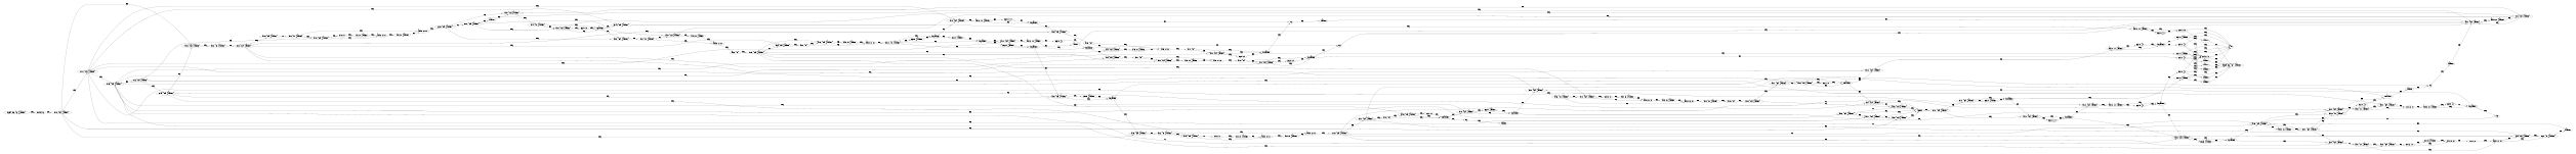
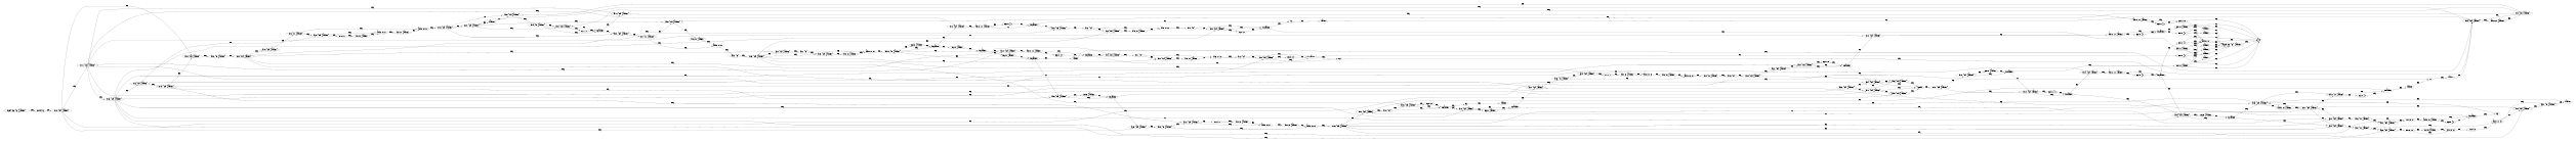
  digraph {
    rankdir=LR
    n1 [label="stp x29 , x30 , [ sp , #- address ]!"]
    n2 [label="mov x29 , sp"]
    n3 [label="str x0 , [ x29 , # address ]"]
    n4 [label="str w1 , [ x29 , # address ]"]
    n5 [label="ldr x0 , [ x29 , # address ]"]
    n6 [label="ldr x0 , [ x29 , # address ]"]
    n7 [label="ldr x0 , [ x29 , # address ]"]
    n8 [label="str x2 , [ x29 , # address ]"]
    n9 [label="ldr w0 , [ x29 , # address ]"]
    n10 [label="ldr w0 , [ x29 , # address ]"]
    n11 [label="ldr w0 , [ x29 , # address ]"]
    n12 [label="ldr w0 , [ x29 , # address ]"]
    n13 [label="ldr w1 , [ x29 , # address ]"]
    n14 [label="ldr w0 , [ x29 , # address ]"]
    n15 [label="ldr x0 , [ x0 , # address ]"]
    n16 [label="ldr x2 , [ x0 , # address ]"]
    n17 [label="bl symbol"]
    n18 [label="str x3 , [ x29 , # address ]"]
    n19 [label="ldr x0 , [ x29 , # address ]"]
    n20 [label="ldr x0 , [ x29 , # address ]"]
    n21 [label="ldr x0 , [ x29 , # address ]"]
    n22 [label="ldr x1 , [ x29 , # address ]"]
    n23 [label="ldr x2 , [ x29 , # address ]"]
    n24 [label="ldr x0 , [ x29 , # address ]"]
    n25 [label="ldr x0 , [ x29 , # address ]"]
    n26 [label="and w0 , w0 , # address"]
    n27 [label="and w0 , w0 , # address"]
    n28 [label="and w0 , w0 , # address"]
    n29 [label="and w0 , w0 , # address"]
    n30 [label="and w0 , w0 , # address"]
    n31 [label="str x4 , [ x29 , # address ]"]
    n32 [label="ldr x1 , [ x29 , # address ]"]
    n33 [label="ldr x0 , [ x29 , # address ]"]
    n34 [label="b.ne address"]
    n35 [label="cmp x1 , x0"]
    n36 [label="b.ne address"]
    n37 [label="cmp x1 , x0"]
    n38 [label="cmp x0 , # address"]
    n39 [label="b.gt address"]
    n40 [label="lsr x0 , x0 , x1"]
    n41 [label="ldr x3 , [ x29 , # address ]"]
    n42 [label="cmp x0 , # address"]
    n43 [label="b.gt address"]
    n44 [label="mov w2 , w0"]
    n45 [label="ldr x0 , [ x29 , # address ]"]
    n46 [label="ldr x1 , [ x29 , # address ]"]
    n47 [label="ldr x4 , [ x29 , # address ]"]
    n48 [label="mov x0 , x1"]
    n49 [label="add x0 , x0 , x1"]
    n50 [label="b.ne address"]
    n51 [label="cmp x1 , x0"]
    n52 [label="cmn x0 , # address"]
    n53 [label="b.eq address"]
    n54 [label="mov x0 , x1"]
    n55 [label="add x0 , x0 , x1"]
    n56 [label="str x0 , [ x29 , # address ]"]
    n57 [label="ldr x0 , [ x29 , # address ]"]
    n58 [label="ldr x0 , [ x29 , # address ]"]
    n59 [label="ldr x0 , [ x29 , # address ]"]
    n60 [label="ldr x0 , [ x29 , # address ]"]
    n61 [label="ldr x0 , [ x29 , # address ]"]
    n62 [label="ldr x2 , [ x0 , # address ]"]
    n63 [label="ldr x1 , [ x0 ]"]
    n64 [label="ldr x1 , [ x0 ]"]
    n65 [label="ldr x1 , [ x0 ]"]
    n66 [label="ldr x2 , [ x0 , # address ]"]
    n67 [label="add x0 , x2 , x0"]
    n68 [label="str x0 , [ x29 , # address ]"]
    n69 [label="lsl x0 , x0 , # address"]
    n70 [label="lsl x0 , x0 , # address"]
    n71 [label="str xzr , [ x29 , # address ]"]
    n72 [label="ldr x0 , [ x29 , # address ]"]
    n73 [label="ldr x0 , [ x29 , # address ]"]
    n74 [label="b address"]
    n75 [label="ldr x0 , [ x29 , # address ]"]
    n76 [label="ldr x0 , [ x29 , # address ]"]
    n77 [label="ldr x0 , [ x29 , # address ]"]
    n78 [label="ldr x1 , [ x0 , # address ]"]
    n79 [label="ldr x1 , [ x0 , # address ]"]
    n80 [label="b.gt address"]
    n81 [label="cmp x1 , x0"]
    n82 [label="lsl x0 , x0 , # address"]
    n83 [label="add x0 , x0 , # address"]
    n84 [label="add x0 , x1 , x0"]
    n85 [label="cmp w0 , # 0"]
    n86 [label="cset w0 , ne"]
    n87 [label="ldr x0 , [ x0 ]"]
    n88 [label="str x0 , [ x29 , # address ]"]
    n89 [label="ldr x0 , [ x29 , # address ]"]
    n90 [label="ldr x0 , [ x29 , # address ]"]
    n91 [label="ldr x0 , [ x29 , # address ]"]
    n92 [label="ldr x1 , [ x29 , # address ]"]
    n93 [label="ldr x0 , [ x29 , # address ]"]
    n94 [label="lsl x0 , x0 , # address"]
    n95 [label="lsl x0 , x0 , # address"]
    n96 [label="lsl x0 , x0 , # address"]
    n97 [label="mov x0 , x1"]
    n98 [label="add x0 , x0 , x1"]
    n99 [label="b.ne address"]
    n100 [label="cmp x1 , x0"]
    n101 [label="add x0 , x1 , x0"]
    n102 [label="ldrb w0 , [ x0 , # address ]"]
    n103 [label="cmp w0 , # address"]
    n104 [label="b.eq address"]
    n105 [label="b.eq address"]
    n106 [label="b.eq address"]
    n107 [label="cmp w0 , # address"]
    n108 [label="cmp w0 , # address"]
    n109 [label="b address"]
    n110 [label="cmp w0 , # 0"]
    n111 [label="b.eq address"]
    n112 [label="uxtb w0 , w0"]
    n113 [label=ret]
    n114 [label="ldp x29 , x30 , [ sp ] , # address"]
    n115 [label=nop]
    n116 [label="b address"]
    n117 [label="add x0 , x1 , x0"]
    n118 [label="cmp w0 , # 0"]
    n119 [label="b.eq address"]
    n120 [label="str x0 , [ x29 , # address ]"]
    n121 [label="ldr x1 , [ x0 ]"]
    n122 [label="mov w0 , # address"]
    n123 [label="b address"]
    n124 [label=nop]
    n125 [label="add x0 , x1 , x0"]
    n126 [label=nop]
    n127 [label="ldr x1 , [ x0 ]"]
    n128 [label="mov w0 , # 0"]
    n129 [label="b address"]
    n130 [label="b address"]
    n131 [label="add x0 , x2 , x0"]
    n132 [label="str x0 , [ x29 , # address ]"]
    n133 [label="lsl x0 , x0 , # address"]
    n134 [label="lsl x0 , x0 , # address"]
    n135 [label="ldr x0 , [ x29 , # address ]"]
    n136 [label="ldr x0 , [ x29 , # address ]"]
    n137 [label="ldr x0 , [ x29 , # address ]"]
    n138 [label="ldr x0 , [ x29 , # address ]"]
    n139 [label="ldr x0 , [ x29 , # address ]"]
    n140 [label="ldr x1 , [ x0 ]"]
    n141 [label="add x1 , x0 , # address"]
    n142 [label="ldrb w0 , [ x0 , # address ]"]
    n143 [label="ldr x0 , [ x0 , # address ]"]
    n144 [label="ldr x1 , [ x0 , # address ]"]
    n145 [label="str x1 , [ x0 , # address ]"]
    n146 [label=nop]
    n147 [label="b address"]
    n148 [label="str x1 , [ x29 , # address ]"]
    n149 [label="cmp w0 , # 0"]
    n150 [label="b.ne address"]
    n151 [label="add x0 , x2 , x0"]
    n152 [label="b address"]
    n153 [label="ldr x0 , [ x0 , # address ]"]
    n154 [label="lsl x0 , x0 , # address"]
    n155 [label="lsl x0 , x0 , # address"]
    n156 [label="ldr x0 , [ x0 ]"]
    n157 [label="str x0 , [ x29 , # address ]"]
    n158 [label="ldr x1 , [ x29 , # address ]"]
    n159 [label="str w0 , [ x29 , # address ]"]
    n160 [label="cmp w0 , # 0"]
    n161 [label="b.eq address"]
    n162 [label="and x0 , x0 , # address"]
    n163 [label="cmp x0 , # 0"]
    n164 [label="b.eq address"]
    n165 [label=nop]
    n166 [label="ldr w0 , [ x29 , # address ]"]
    n167 [label="ldr w0 , [ x29 , # address ]"]
    n168 [label="cmn w0 , # address"]
    n169 [label="b.ne address"]
    n170 [label="cmp w0 , # 0"]
    n171 [label="b.ne address"]
    n172 [label="mov w0 , # address"]
    n173 [label="b address"]
    n174 [label="mov w0 , # 0"]
    n175 [label="mov w0 , # address"]
    n176 [label="b address"]
    n177 [label="b address"]
    n178 [label="cmp w0 , # 0"]
    n179 [label="b.eq address"]
    n180 [label="and x1 , x1 , x0"]
    n181 [label="mov w0 , # 0"]
    n182 [label="b address"]
    n183 [label="mov x0 , # address"]
    n184 [label="lsl x0 , x0 , x2"]
    n185 [label="mvn x0 , x0"]
    n186 [label="b address"]
    n1 -> n2 [label=CFG]
    n2 -> n3 [label=CFG]
    n3 -> n4 [label=CFG]
    n3 -> n5 [label=DFG]
    n3 -> n6 [label=DFG]
    n3 -> n7 [label=DFG]
    n4 -> n8 [label=CFG]
    n4 -> n9 [label=DFG]
    n4 -> n10 [label=DFG]
    n4 -> n11 [label=DFG]
    n4 -> n12 [label=DFG]
    n4 -> n13 [label=DFG]
    n4 -> n14 [label=DFG]
    n5 -> n15 [label=DFG]
    n6 -> n16 [label=DFG]
    n7 -> n17 [label=DFG]
    n8 -> n18 [label=CFG]
    n8 -> n19 [label=DFG]
    n8 -> n20 [label=DFG]
    n8 -> n21 [label=DFG]
    n8 -> n22 [label=DFG]
    n8 -> n23 [label=DFG]
    n8 -> n24 [label=DFG]
    n8 -> n25 [label=DFG]
    n9 -> n26 [label=DFG]
    n10 -> n27 [label=DFG]
    n11 -> n28 [label=DFG]
    n12 -> n29 [label=DFG]
    n13 -> n7 [label=CFG]
    n13 -> n17 [label=DFG]
    n14 -> n30 [label=DFG]
    n15 -> n56 [label=DFG]
    n16 -> n46 [label=CFG]
    n16 -> n131 [label=DFG]
    n17 -> n159 [label=DFG]
    n18 -> n31 [label=CFG]
    n18 -> n32 [label=DFG]
    n18 -> n33 [label=DFG]
    n19 -> n34 [label=DFG]
    n19 -> n35 [label=CFG]
    n20 -> n36 [label=DFG]
    n20 -> n37 [label=CFG]
    n21 -> n38 [label=CFG]
    n21 -> n39 [label=DFG]
    n22 -> n40 [label=DFG]
    n23 -> n13 [label=CFG]
-   n23 -> n17 [label=DFG]
+   n23 -> n47 [label=DFG]
    n23 -> n41 [label=CFG]
    n24 -> n42 [label=CFG]
    n24 -> n43 [label=DFG]
    n25 -> n44 [label=DFG]
    n26 -> n85 [label=CFG]
    n26 -> n86 [label=DFG]
    n27 -> n110 [label=CFG]
    n27 -> n111 [label=DFG]
    n28 -> n118 [label=CFG]
    n28 -> n119 [label=DFG]
    n29 -> n160 [label=CFG]
    n29 -> n161 [label=DFG]
    n30 -> n178 [label=CFG]
    n30 -> n179 [label=DFG]
    n31 -> n5 [label=CFG]
    n31 -> n45 [label=DFG]
    n31 -> n46 [label=DFG]
    n31 -> n47 [label=DFG]
    n32 -> n48 [label=DFG]
    n32 -> n49 [label=DFG]
    n33 -> n50 [label=DFG]
    n33 -> n51 [label=CFG]
    n34 -> n115 [label=CFG]
    n34 -> n122 [label=CFG]
    n35 -> n34 [label=CFG]
    n36 -> n124 [label=CFG]
    n36 -> n128 [label=CFG]
    n37 -> n36 [label=CFG]
    n38 -> n39 [label=CFG]
    n39 -> n61 [label=CFG]
    n39 -> n137 [label=CFG]
    n40 -> n162 [label=DFG]
    n41 -> n17 [label=DFG]
    n42 -> n43 [label=CFG]
    n43 -> n136 [label=CFG]
    n43 -> n138 [label=CFG]
    n44 -> n183 [label=CFG]
    n44 -> n184 [label=DFG]
    n45 -> n52 [label=CFG]
    n45 -> n53 [label=DFG]
    n46 -> n54 [label=DFG]
    n46 -> n55 [label=DFG]
    n47 -> n17 [label=DFG]
    n47 -> n41 [label=CFG]
    n48 -> n69 [label=DFG]
    n49 -> n70 [label=DFG]
    n50 -> n12 [label=CFG]
    n50 -> n47 [label=CFG]
    n51 -> n50 [label=CFG]
    n52 -> n53 [label=CFG]
    n53 -> n6 [label=CFG]
    n53 -> n126 [label=CFG]
    n54 -> n133 [label=DFG]
    n55 -> n134 [label=DFG]
    n56 -> n57 [label=DFG]
    n56 -> n58 [label=DFG]
    n56 -> n59 [label=DFG]
    n56 -> n60 [label=DFG]
    n56 -> n61 [label=DFG]
    n57 -> n62 [label=DFG]
    n58 -> n63 [label=DFG]
    n59 -> n64 [label=DFG]
    n60 -> n65 [label=DFG]
    n61 -> n66 [label=DFG]
    n62 -> n32 [label=CFG]
    n62 -> n67 [label=DFG]
    n63 -> n89 [label=CFG]
    n63 -> n101 [label=DFG]
    n64 -> n90 [label=CFG]
    n64 -> n117 [label=DFG]
    n65 -> n91 [label=CFG]
    n65 -> n125 [label=DFG]
    n66 -> n92 [label=CFG]
    n66 -> n151 [label=DFG]
    n67 -> n68 [label=DFG]
    n68 -> n71 [label=CFG]
    n68 -> n72 [label=DFG]
    n68 -> n73 [label=DFG]
    n69 -> n49 [label=DFG]
    n70 -> n67 [label=DFG]
    n71 -> n74 [label=CFG]
    n71 -> n75 [label=DFG]
    n71 -> n76 [label=DFG]
    n71 -> n77 [label=DFG]
    n72 -> n78 [label=DFG]
    n73 -> n79 [label=DFG]
    n74 -> n72 [label=CFG]
    n75 -> n80 [label=DFG]
    n75 -> n81 [label=CFG]
    n76 -> n82 [label=DFG]
    n77 -> n83 [label=DFG]
    n78 -> n75 [label=CFG]
    n78 -> n80 [label=DFG]
    n79 -> n76 [label=CFG]
    n79 -> n84 [label=DFG]
    n80 -> n9 [label=CFG]
    n80 -> n73 [label=CFG]
    n81 -> n80 [label=CFG]
    n82 -> n84 [label=DFG]
    n83 -> n120 [label=DFG]
    n84 -> n87 [label=DFG]
    n85 -> n86 [label=CFG]
    n86 -> n112 [label=DFG]
    n86 -> n113 [label=DFG]
    n87 -> n88 [label=DFG]
    n88 -> n58 [label=CFG]
    n88 -> n89 [label=DFG]
    n88 -> n90 [label=DFG]
    n88 -> n91 [label=DFG]
    n88 -> n92 [label=DFG]
    n88 -> n93 [label=DFG]
    n89 -> n94 [label=DFG]
    n90 -> n95 [label=DFG]
    n91 -> n96 [label=DFG]
    n92 -> n97 [label=DFG]
    n92 -> n98 [label=DFG]
    n93 -> n99 [label=DFG]
    n93 -> n100 [label=CFG]
    n94 -> n101 [label=DFG]
    n95 -> n117 [label=DFG]
    n96 -> n125 [label=DFG]
    n97 -> n154 [label=DFG]
    n98 -> n155 [label=DFG]
    n99 -> n21 [label=CFG]
    n99 -> n146 [label=CFG]
    n100 -> n99 [label=CFG]
    n101 -> n102 [label=DFG]
    n102 -> n103 [label=CFG]
    n102 -> n104 [label=DFG]
    n102 -> n105 [label=DFG]
    n102 -> n106 [label=DFG]
    n103 -> n104 [label=CFG]
    n104 -> n10 [label=CFG]
    n104 -> n107 [label=CFG]
    n105 -> n11 [label=CFG]
    n105 -> n108 [label=CFG]
    n106 -> n45 [label=CFG]
    n106 -> n109 [label=CFG]
    n107 -> n105 [label=CFG]
    n108 -> n106 [label=CFG]
    n109 -> n77 [label=CFG]
    n110 -> n111 [label=CFG]
    n111 -> n59 [label=CFG]
    n111 -> n115 [label=CFG]
    n112 -> n113 [label=DFG]
    n112 -> n114 [label=CFG]
+   n114 -> n113 [label=CFG]
    n115 -> n116 [label=CFG]
    n116 -> n77 [label=CFG]
    n117 -> n121 [label=DFG]
    n118 -> n119 [label=CFG]
    n119 -> n60 [label=CFG]
    n119 -> n124 [label=CFG]
    n120 -> n72 [label=CFG]
    n120 -> n75 [label=DFG]
    n120 -> n76 [label=DFG]
    n120 -> n77 [label=DFG]
    n121 -> n19 [label=CFG]
    n121 -> n34 [label=DFG]
    n122 -> n112 [label=DFG]
    n122 -> n113 [label=DFG]
    n122 -> n123 [label=CFG]
    n123 -> n114 [label=CFG]
    n124 -> n77 [label=CFG]
    n125 -> n127 [label=DFG]
    n126 -> n130 [label=CFG]
    n127 -> n20 [label=CFG]
    n127 -> n36 [label=DFG]
    n128 -> n112 [label=DFG]
    n128 -> n113 [label=DFG]
    n128 -> n129 [label=CFG]
    n129 -> n114 [label=CFG]
    n130 -> n77 [label=CFG]
    n131 -> n132 [label=DFG]
    n132 -> n135 [label=DFG]
    n132 -> n136 [label=DFG]
    n132 -> n137 [label=DFG]
    n132 -> n138 [label=DFG]
    n132 -> n139 [label=DFG]
    n133 -> n55 [label=DFG]
    n134 -> n131 [label=DFG]
    n135 -> n140 [label=DFG]
    n136 -> n141 [label=DFG]
    n136 -> n142 [label=DFG]
    n137 -> n143 [label=DFG]
    n138 -> n144 [label=DFG]
    n139 -> n145 [label=DFG]
    n140 -> n93 [label=CFG]
    n140 -> n99 [label=DFG]
    n141 -> n148 [label=DFG]
    n142 -> n149 [label=CFG]
    n142 -> n150 [label=DFG]
    n143 -> n22 [label=CFG]
    n143 -> n40 [label=DFG]
    n144 -> n25 [label=CFG]
    n144 -> n180 [label=DFG]
    n145 -> n186 [label=CFG]
    n146 -> n147 [label=CFG]
    n147 -> n136 [label=CFG]
    n148 -> n135 [label=DFG]
    n148 -> n136 [label=DFG]
    n148 -> n137 [label=DFG]
    n148 -> n138 [label=DFG]
    n148 -> n139 [label=DFG]
    n148 -> n142 [label=CFG]
    n149 -> n150 [label=CFG]
    n150 -> n135 [label=CFG]
    n150 -> n152 [label=CFG]
    n151 -> n153 [label=DFG]
    n152 -> n126 [label=CFG]
    n153 -> n156 [label=DFG]
    n154 -> n98 [label=DFG]
    n155 -> n151 [label=DFG]
    n156 -> n157 [label=DFG]
    n157 -> n41 [label=DFG]
    n157 -> n158 [label=DFG]
    n158 -> n33 [label=CFG]
    n158 -> n50 [label=DFG]
    n159 -> n166 [label=DFG]
    n159 -> n167 [label=DFG]
    n160 -> n161 [label=CFG]
    n161 -> n174 [label=CFG]
    n161 -> n175 [label=CFG]
    n162 -> n163 [label=CFG]
    n162 -> n164 [label=DFG]
    n163 -> n164 [label=CFG]
    n164 -> n61 [label=CFG]
    n164 -> n165 [label=CFG]
    n165 -> n136 [label=CFG]
    n166 -> n168 [label=CFG]
    n166 -> n169 [label=DFG]
    n167 -> n170 [label=CFG]
    n167 -> n171 [label=DFG]
    n168 -> n169 [label=CFG]
    n169 -> n167 [label=CFG]
    n169 -> n172 [label=CFG]
    n170 -> n171 [label=CFG]
    n171 -> n14 [label=CFG]
    n171 -> n24 [label=CFG]
    n172 -> n112 [label=DFG]
    n172 -> n113 [label=DFG]
    n172 -> n173 [label=CFG]
    n173 -> n114 [label=CFG]
    n174 -> n112 [label=DFG]
    n174 -> n113 [label=DFG]
    n174 -> n176 [label=CFG]
    n175 -> n112 [label=DFG]
    n175 -> n113 [label=DFG]
    n175 -> n177 [label=CFG]
    n176 -> n114 [label=CFG]
    n177 -> n114 [label=CFG]
    n178 -> n179 [label=CFG]
    n179 -> n24 [label=CFG]
    n179 -> n181 [label=CFG]
    n180 -> n139 [label=CFG]
    n180 -> n145 [label=DFG]
    n181 -> n112 [label=DFG]
    n181 -> n113 [label=DFG]
    n181 -> n182 [label=CFG]
    n182 -> n114 [label=CFG]
    n183 -> n184 [label=CFG]
    n184 -> n185 [label=DFG]
    n185 -> n180 [label=CFG]
    n186 -> n136 [label=CFG]
  }
